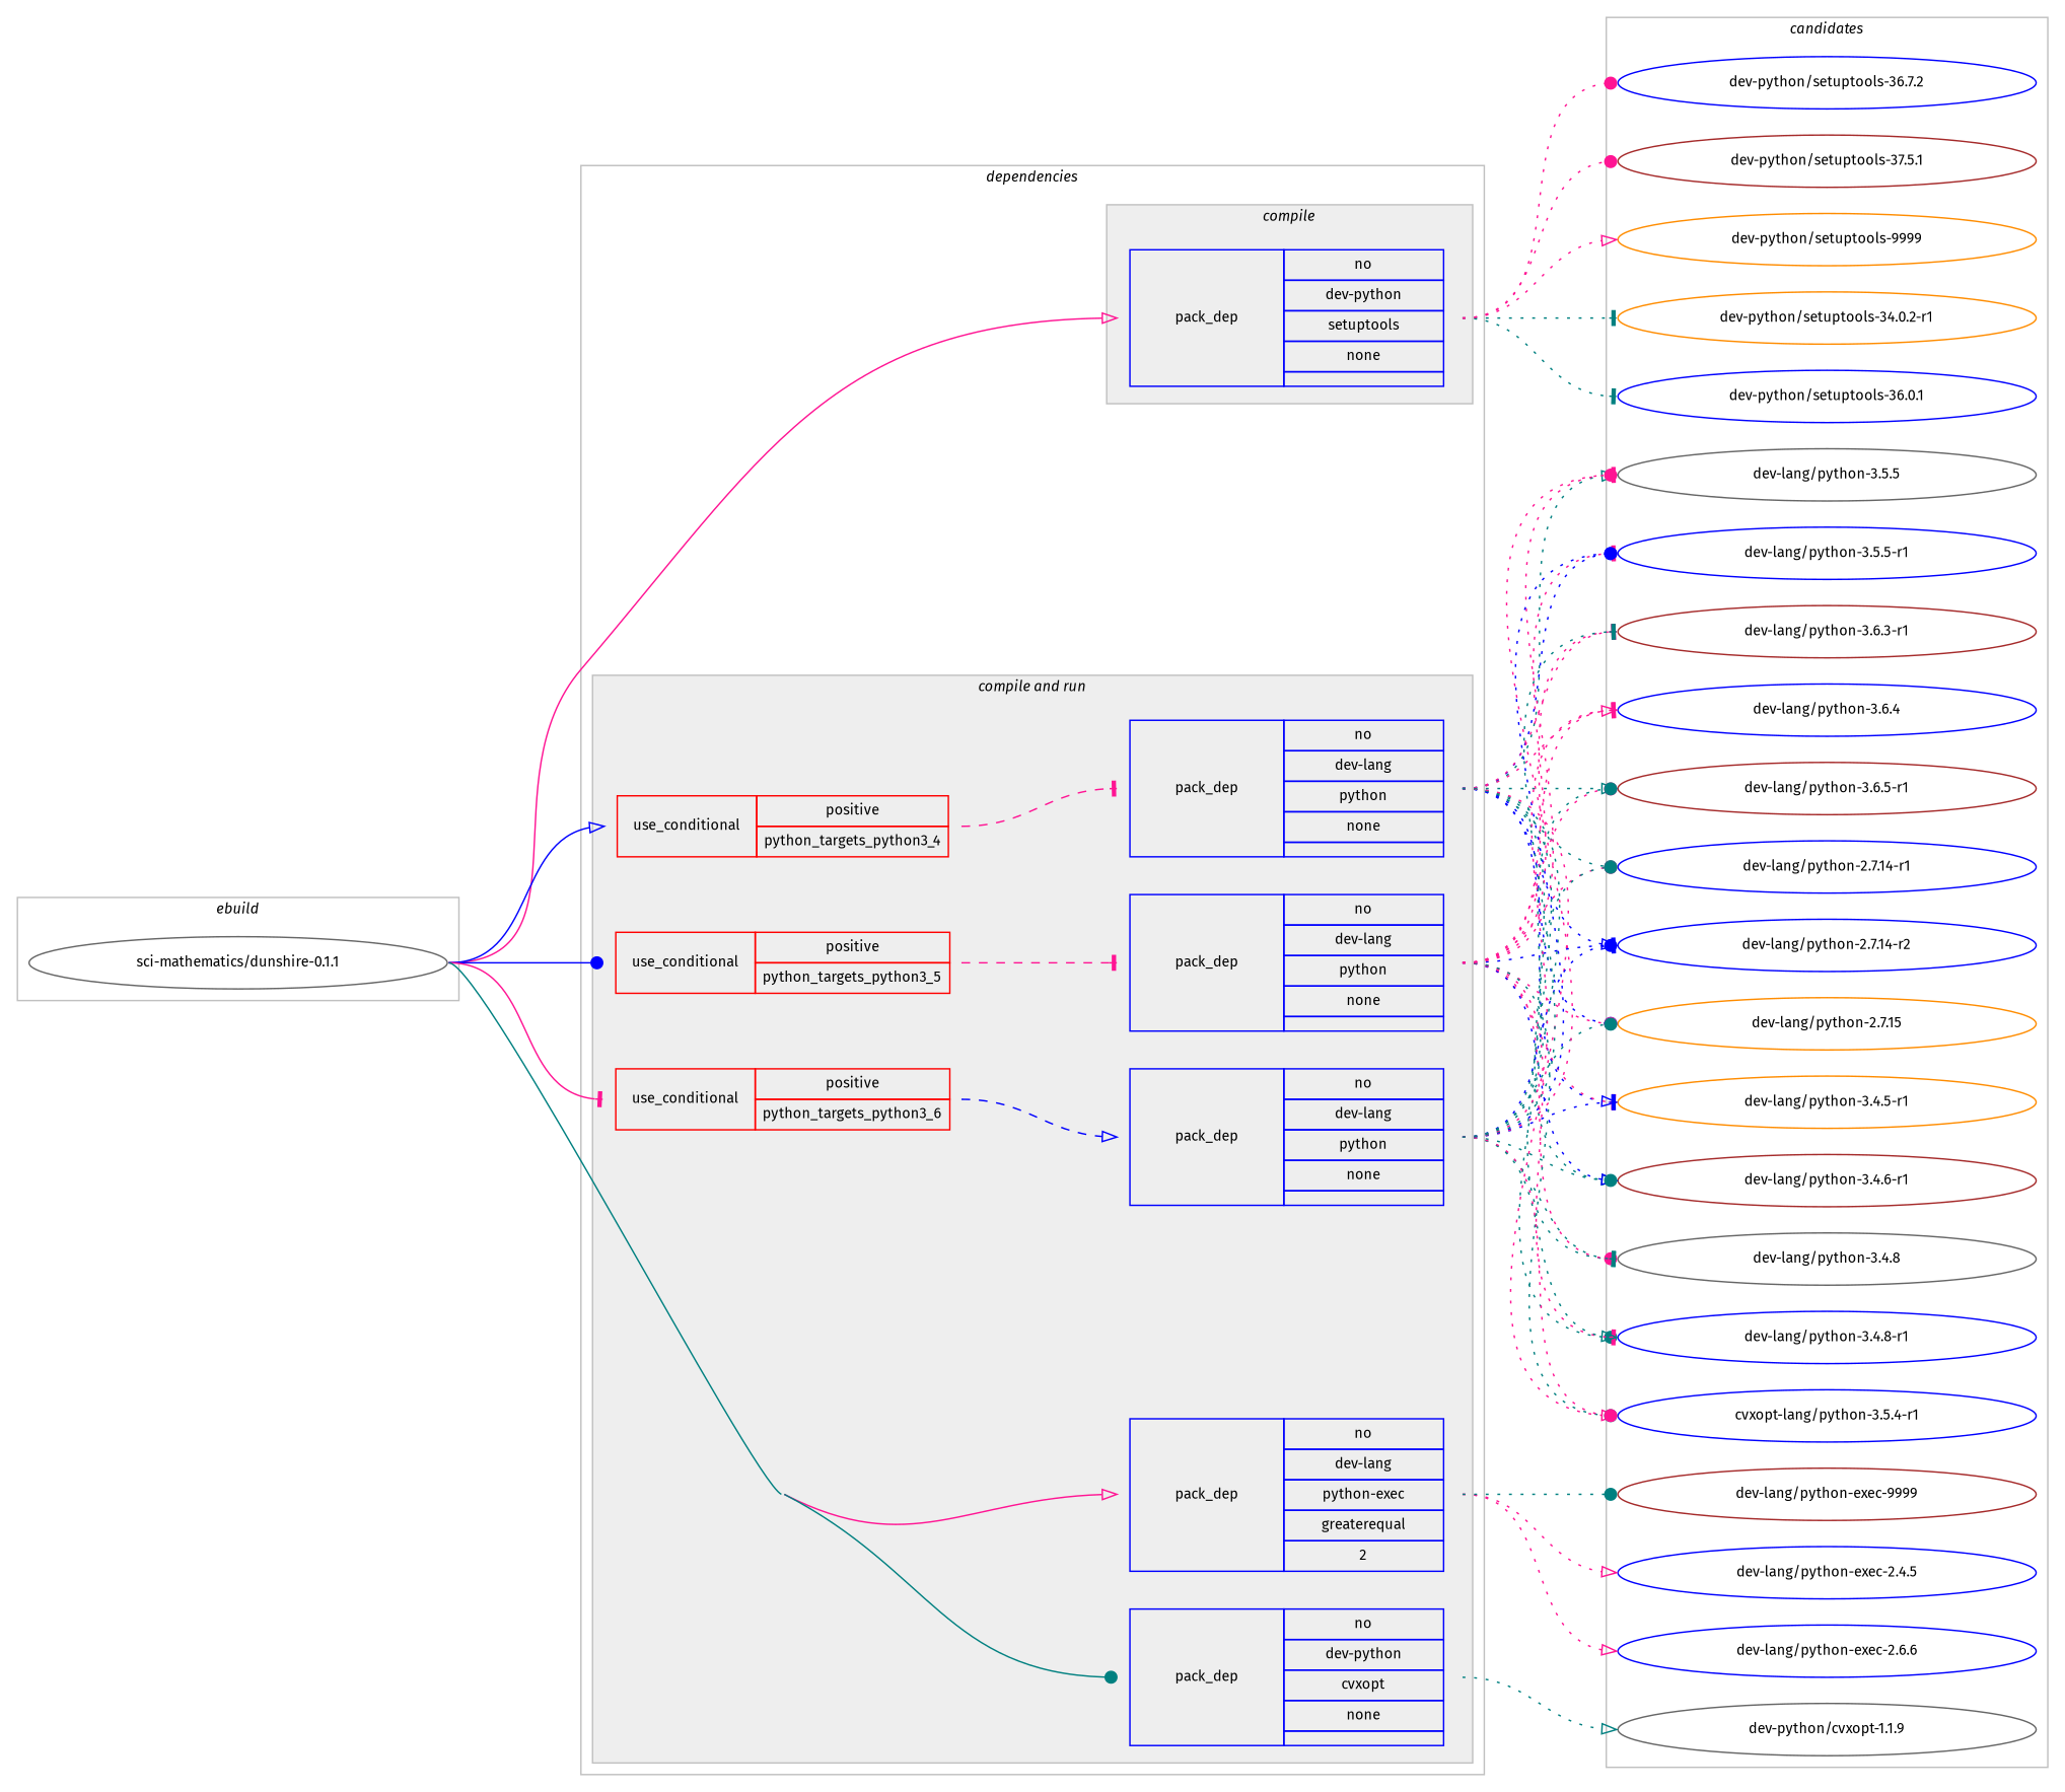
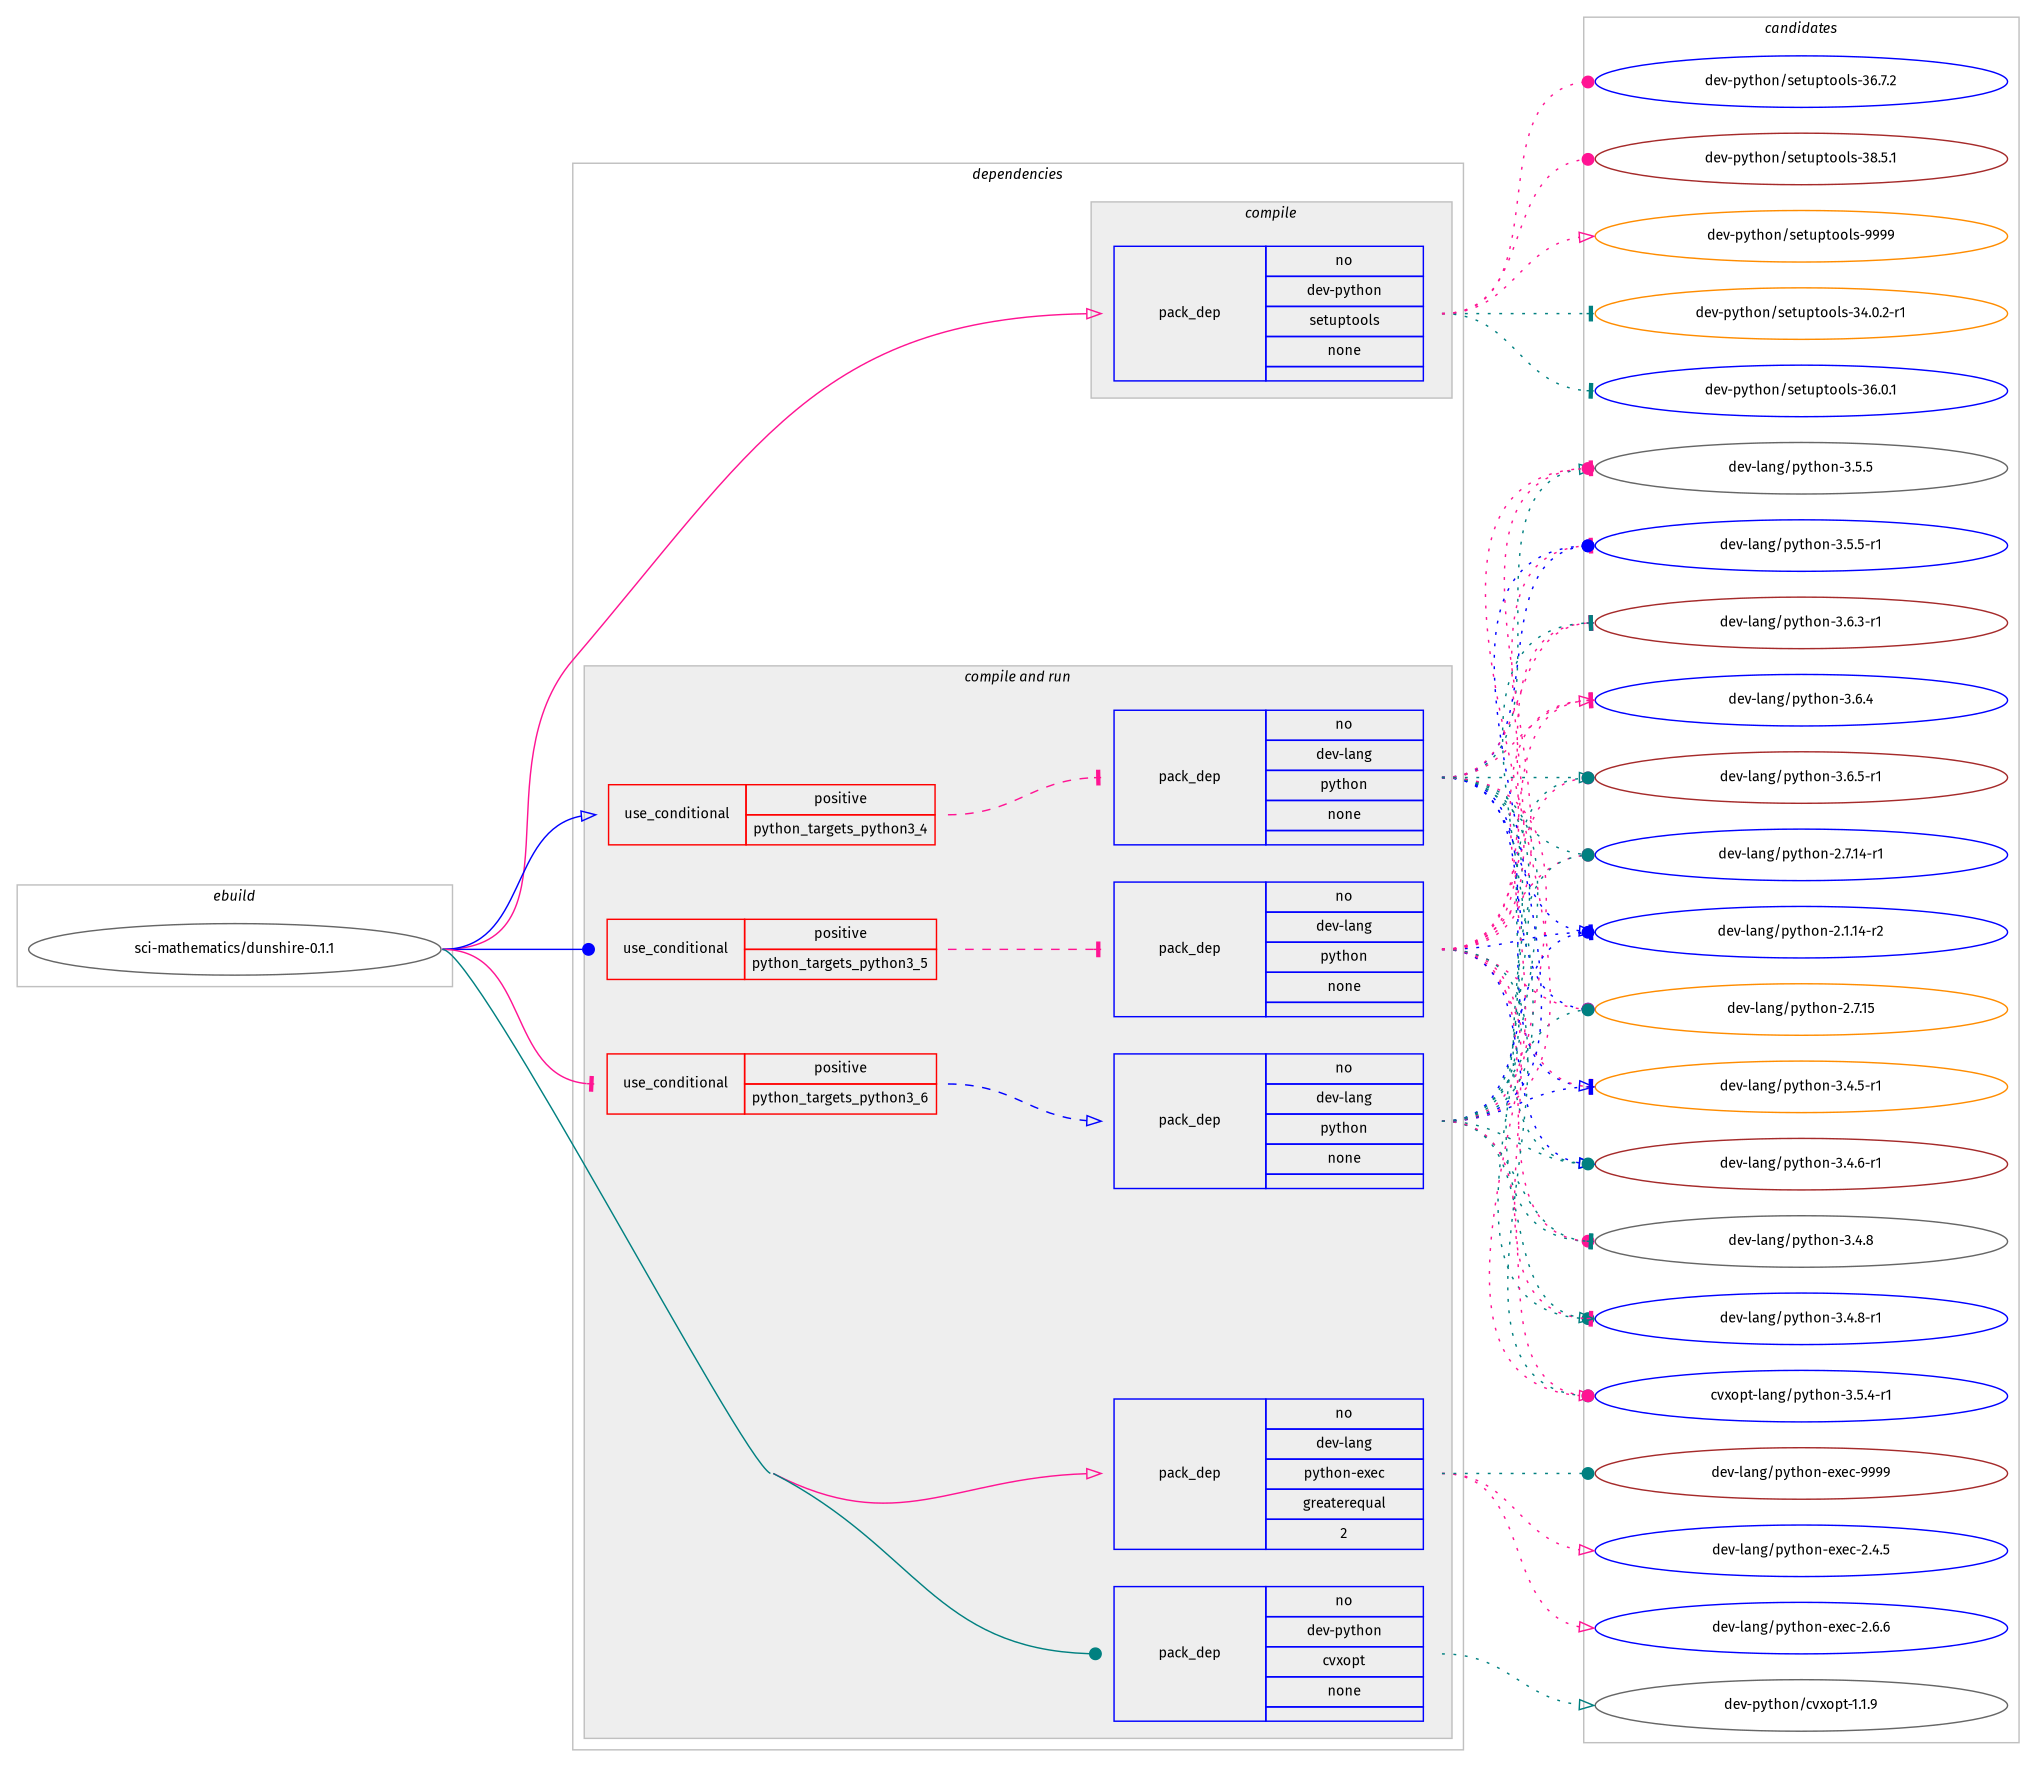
  digraph {
    compound=true
    concentrate=true
    fontname="Fira Sans"
    fontsize=10
    newrank=true
    rankdir=LR
    ranksep=1.5
    node [color=blue fontname="Fira Sans" fontsize=10]
    edge [arrowhead=dot color=deeppink fontname="Fira Sans" headport=w style=dotted tailport=e weight=100]
    n1 [color=gray40 label="sci-mathematics/dunshire-0.1.1" width=4]
    n2 [label=<<TABLE BORDER="0" CELLBORDER="1" CELLSPACING="0" CELLPADDING="4" WIDTH="220"><TR><TD ROWSPAN="6" CELLPADDING="30">pack_dep</TD></TR><TR><TD WIDTH="110">no</TD></TR><TR><TD>dev-python</TD></TR><TR><TD>setuptools</TD></TR><TR><TD>none</TD></TR><TR><TD></TD></TR></TABLE>> shape=none]
    n3 [label=<<TABLE BORDER="0" CELLBORDER="1" CELLSPACING="0" CELLPADDING="4" WIDTH="220"><TR><TD ROWSPAN="6" CELLPADDING="30">pack_dep</TD></TR><TR><TD WIDTH="110">no</TD></TR><TR><TD>dev-lang</TD></TR><TR><TD>python</TD></TR><TR><TD>none</TD></TR><TR><TD></TD></TR></TABLE>> shape=none]
    n4 [color=red label=<<TABLE BORDER="0" CELLBORDER="1" CELLSPACING="0" CELLPADDING="4"><TR><TD ROWSPAN="3" CELLPADDING="10">use_conditional</TD></TR><TR><TD>positive</TD></TR><TR><TD>python_targets_python3_4</TD></TR></TABLE>> shape=none]
    n5 [label=<<TABLE BORDER="0" CELLBORDER="1" CELLSPACING="0" CELLPADDING="4" WIDTH="220"><TR><TD ROWSPAN="6" CELLPADDING="30">pack_dep</TD></TR><TR><TD WIDTH="110">no</TD></TR><TR><TD>dev-lang</TD></TR><TR><TD>python</TD></TR><TR><TD>none</TD></TR><TR><TD></TD></TR></TABLE>> shape=none]
    n6 [color=red label=<<TABLE BORDER="0" CELLBORDER="1" CELLSPACING="0" CELLPADDING="4"><TR><TD ROWSPAN="3" CELLPADDING="10">use_conditional</TD></TR><TR><TD>positive</TD></TR><TR><TD>python_targets_python3_5</TD></TR></TABLE>> shape=none]
    n7 [label=<<TABLE BORDER="0" CELLBORDER="1" CELLSPACING="0" CELLPADDING="4" WIDTH="220"><TR><TD ROWSPAN="6" CELLPADDING="30">pack_dep</TD></TR><TR><TD WIDTH="110">no</TD></TR><TR><TD>dev-lang</TD></TR><TR><TD>python</TD></TR><TR><TD>none</TD></TR><TR><TD></TD></TR></TABLE>> shape=none]
    n8 [color=red label=<<TABLE BORDER="0" CELLBORDER="1" CELLSPACING="0" CELLPADDING="4"><TR><TD ROWSPAN="3" CELLPADDING="10">use_conditional</TD></TR><TR><TD>positive</TD></TR><TR><TD>python_targets_python3_6</TD></TR></TABLE>> shape=none]
    n9 [label=<<TABLE BORDER="0" CELLBORDER="1" CELLSPACING="0" CELLPADDING="4" WIDTH="220"><TR><TD ROWSPAN="6" CELLPADDING="30">pack_dep</TD></TR><TR><TD WIDTH="110">no</TD></TR><TR><TD>dev-lang</TD></TR><TR><TD>python-exec</TD></TR><TR><TD>greaterequal</TD></TR><TR><TD>2</TD></TR></TABLE>> shape=none]
    n10 [label=<<TABLE BORDER="0" CELLBORDER="1" CELLSPACING="0" CELLPADDING="4" WIDTH="220"><TR><TD ROWSPAN="6" CELLPADDING="30">pack_dep</TD></TR><TR><TD WIDTH="110">no</TD></TR><TR><TD>dev-python</TD></TR><TR><TD>cvxopt</TD></TR><TR><TD>none</TD></TR><TR><TD></TD></TR></TABLE>> shape=none]
    n11 [color=darkorange label="dev-python/setuptools-34.0.2-r1" width=4]
    n12 [label="dev-python/setuptools-36.0.1" width=4]
    n13 [label="dev-python/setuptools-36.7.2" width=4]
-   n14 [color=brown label="dev-python/setuptools-37.5.1" width=4]
+   n14 [color=brown label="dev-python/setuptools-38.5.1" width=4]
    n15 [color=darkorange label="dev-python/setuptools-9999" width=4]
    n16 [label="dev-lang/python-2.7.14-r1" width=4]
-   n17 [label="dev-lang/python-2.7.14-r2" width=4]
+   n17 [label="dev-lang/python-2.1.14-r2" width=4]
    n18 [color=darkorange label="dev-lang/python-2.7.15" width=4]
    n19 [color=darkorange label="dev-lang/python-3.4.5-r1" width=4]
    n20 [color=brown label="dev-lang/python-3.4.6-r1" width=4]
    n21 [color=gray40 label="dev-lang/python-3.4.8" width=4]
    n22 [label="dev-lang/python-3.4.8-r1" width=4]
    n23 [label="cvxopt-lang/python-3.5.4-r1" width=4]
    n24 [color=gray40 label="dev-lang/python-3.5.5" width=4]
    n25 [label="dev-lang/python-3.5.5-r1" width=4]
    n26 [color=brown label="dev-lang/python-3.6.3-r1" width=4]
    n27 [label="dev-lang/python-3.6.4" width=4]
    n28 [color=brown label="dev-lang/python-3.6.5-r1" width=4]
    n29 [label="dev-lang/python-exec-2.4.5" width=4]
    n30 [label="dev-lang/python-exec-2.6.6" width=4]
    n31 [color=brown label="dev-lang/python-exec-9999" width=4]
    n32 [color=gray40 label="dev-python/cvxopt-1.1.9" width=4]
    subgraph cluster_1 {
      color=gray
      label=<<i>ebuild</i>>
      rank=same
      n1
    }
    subgraph cluster_2 {
      color=gray
      label=<<i>dependencies</i>>
      subgraph cluster_3 {
        color=gray
        fillcolor="#eeeeee"
        label=<<i>compile</i>>
        style=filled
        subgraph sub_4 {
          color=gray
          fillcolor="#eeeeee"
          label=<<i>compile</i>>
          style=filled
          n2
        }
      }
      subgraph cluster_5 {
        color=gray
        fillcolor="#eeeeee"
        label=<<i>compile and run</i>>
        style=filled
        subgraph sub_6 {
          color=gray
          fillcolor="#eeeeee"
          label=<<i>compile and run</i>>
          style=filled
          n4
          subgraph sub_7 {
            color=gray
            fillcolor="#eeeeee"
            label=<<i>compile and run</i>>
            style=filled
            n3
          }
        }
        subgraph sub_8 {
          color=gray
          fillcolor="#eeeeee"
          label=<<i>compile and run</i>>
          style=filled
          n6
          subgraph sub_9 {
            color=gray
            fillcolor="#eeeeee"
            label=<<i>compile and run</i>>
            style=filled
            n5
          }
        }
        subgraph sub_10 {
          color=gray
          fillcolor="#eeeeee"
          label=<<i>compile and run</i>>
          style=filled
          n8
          subgraph sub_11 {
            color=gray
            fillcolor="#eeeeee"
            label=<<i>compile and run</i>>
            style=filled
            n7
          }
        }
        subgraph sub_12 {
          color=gray
          fillcolor="#eeeeee"
          label=<<i>compile and run</i>>
          style=filled
          n9
        }
        subgraph sub_13 {
          color=gray
          fillcolor="#eeeeee"
          label=<<i>compile and run</i>>
          style=filled
          n10
        }
      }
      subgraph cluster_14 {
        color=gray
        fillcolor="#eeeeee"
        label=<<i>run</i>>
        style=filled
      }
    }
    subgraph cluster_15 {
      color=gray
      label=<<i>candidates</i>>
      rank=same
      subgraph sub_16 {
        color=black
        label=<<i>candidates</i>>
        nodesep=1
        rank=same
        n11
        n12
        n13
        n14
        n15
      }
      subgraph sub_17 {
        color=black
        label=<<i>candidates</i>>
        nodesep=1
        rank=same
        n16
        n17
        n18
        n19
        n20
        n21
        n22
        n23
        n24
        n25
        n26
        n27
        n28
      }
      subgraph sub_18 {
        color=black
        label=<<i>candidates</i>>
        nodesep=1
        rank=same
        n16
        n17
        n18
        n19
        n20
        n21
        n22
        n23
        n24
        n25
        n26
        n27
        n28
      }
      subgraph sub_19 {
        color=black
        label=<<i>candidates</i>>
        nodesep=1
        rank=same
        n16
        n17
        n18
        n19
        n20
        n21
        n22
        n23
        n24
        n25
        n26
        n27
        n28
      }
      subgraph sub_20 {
        color=black
        label=<<i>candidates</i>>
        nodesep=1
        rank=same
        n29
        n30
        n31
      }
      subgraph sub_21 {
        color=black
        label=<<i>candidates</i>>
        nodesep=1
        rank=same
        n32
      }
    }
    n1 -> n2 [arrowhead=onormal style=solid weight=20]
    n1 -> n4 [arrowhead=onormal color=blue style=solid weight=20]
    n1 -> n6 [color=blue style=solid weight=20]
    n1 -> n8 [arrowhead=tee style=solid weight=20]
    n1 -> n9 [arrowhead=onormal style=solid weight=20]
    n1 -> n10 [color=teal style=solid weight=20]
    n2 -> n11 [arrowhead=tee color=teal]
    n2 -> n12 [arrowhead=tee color=teal]
    n2 -> n13
    n2 -> n14
    n2 -> n15 [arrowhead=onormal]
    n3 -> n16 [color=teal]
    n3 -> n17 [arrowhead=onormal color=blue]
    n3 -> n18 [color=blue]
    n3 -> n19 [arrowhead=onormal color=blue]
    n3 -> n20 [arrowhead=onormal color=teal]
    n3 -> n21 [arrowhead=tee color=teal]
    n3 -> n22 [color=teal]
    n3 -> n23 [arrowhead=onormal]
    n3 -> n24 [arrowhead=onormal color=teal]
    n3 -> n25 [color=blue]
    n3 -> n26 [arrowhead=tee]
    n3 -> n27 [arrowhead=tee]
    n3 -> n28 [arrowhead=onormal color=teal]
    n4 -> n3 [arrowhead=tee style=dashed weight=20]
    n5 -> n16
    n5 -> n17 [color=blue]
    n5 -> n18
    n5 -> n19 [arrowhead=tee]
    n5 -> n20 [arrowhead=onormal color=blue]
    n5 -> n21
    n5 -> n22 [arrowhead=tee]
    n5 -> n23 [color=teal]
    n5 -> n24
    n5 -> n25 [arrowhead=tee]
    n5 -> n26 [arrowhead=tee]
    n5 -> n27 [arrowhead=tee]
    n5 -> n28
    n6 -> n5 [arrowhead=tee style=dashed weight=20]
    n7 -> n16 [color=teal]
    n7 -> n17 [arrowhead=tee color=blue]
    n7 -> n18 [color=teal]
    n7 -> n19 [arrowhead=tee color=blue]
    n7 -> n20 [color=teal]
    n7 -> n21 [arrowhead=tee color=teal]
    n7 -> n22 [arrowhead=onormal color=teal]
    n7 -> n23
    n7 -> n24 [arrowhead=tee]
    n7 -> n25 [color=blue]
    n7 -> n26 [arrowhead=tee color=teal]
    n7 -> n27 [arrowhead=onormal]
    n7 -> n28 [color=teal]
    n8 -> n7 [arrowhead=onormal color=blue style=dashed weight=20]
    n9 -> n29 [arrowhead=onormal]
    n9 -> n30 [arrowhead=onormal]
    n9 -> n31 [color=teal]
    n10 -> n32 [arrowhead=onormal color=teal]
  }
